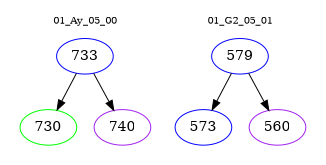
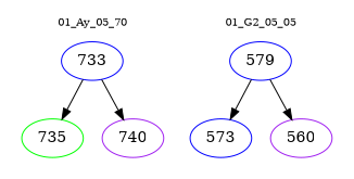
  digraph {
    node [color=blue]
    edge [color=black]
    n1 [label=733]
-   n2 [color=green label=730]
+   n2 [color=green label=735]
    n3 [color=purple label=740]
    n4 [label=579]
    n5 [label=573]
    n6 [color=purple label=560]
    subgraph cluster_1 {
      color=white
      fontsize=10
-     label="01_Ay_05_00"
+     label="01_Ay_05_70"
      n1
      n2
      n3
    }
    subgraph cluster_2 {
      color=white
      fontsize=10
-     label="01_G2_05_01"
+     label="01_G2_05_05"
      n4
      n5
      n6
    }
    n1 -> n2
    n1 -> n3
    n4 -> n5
    n4 -> n6
  }
